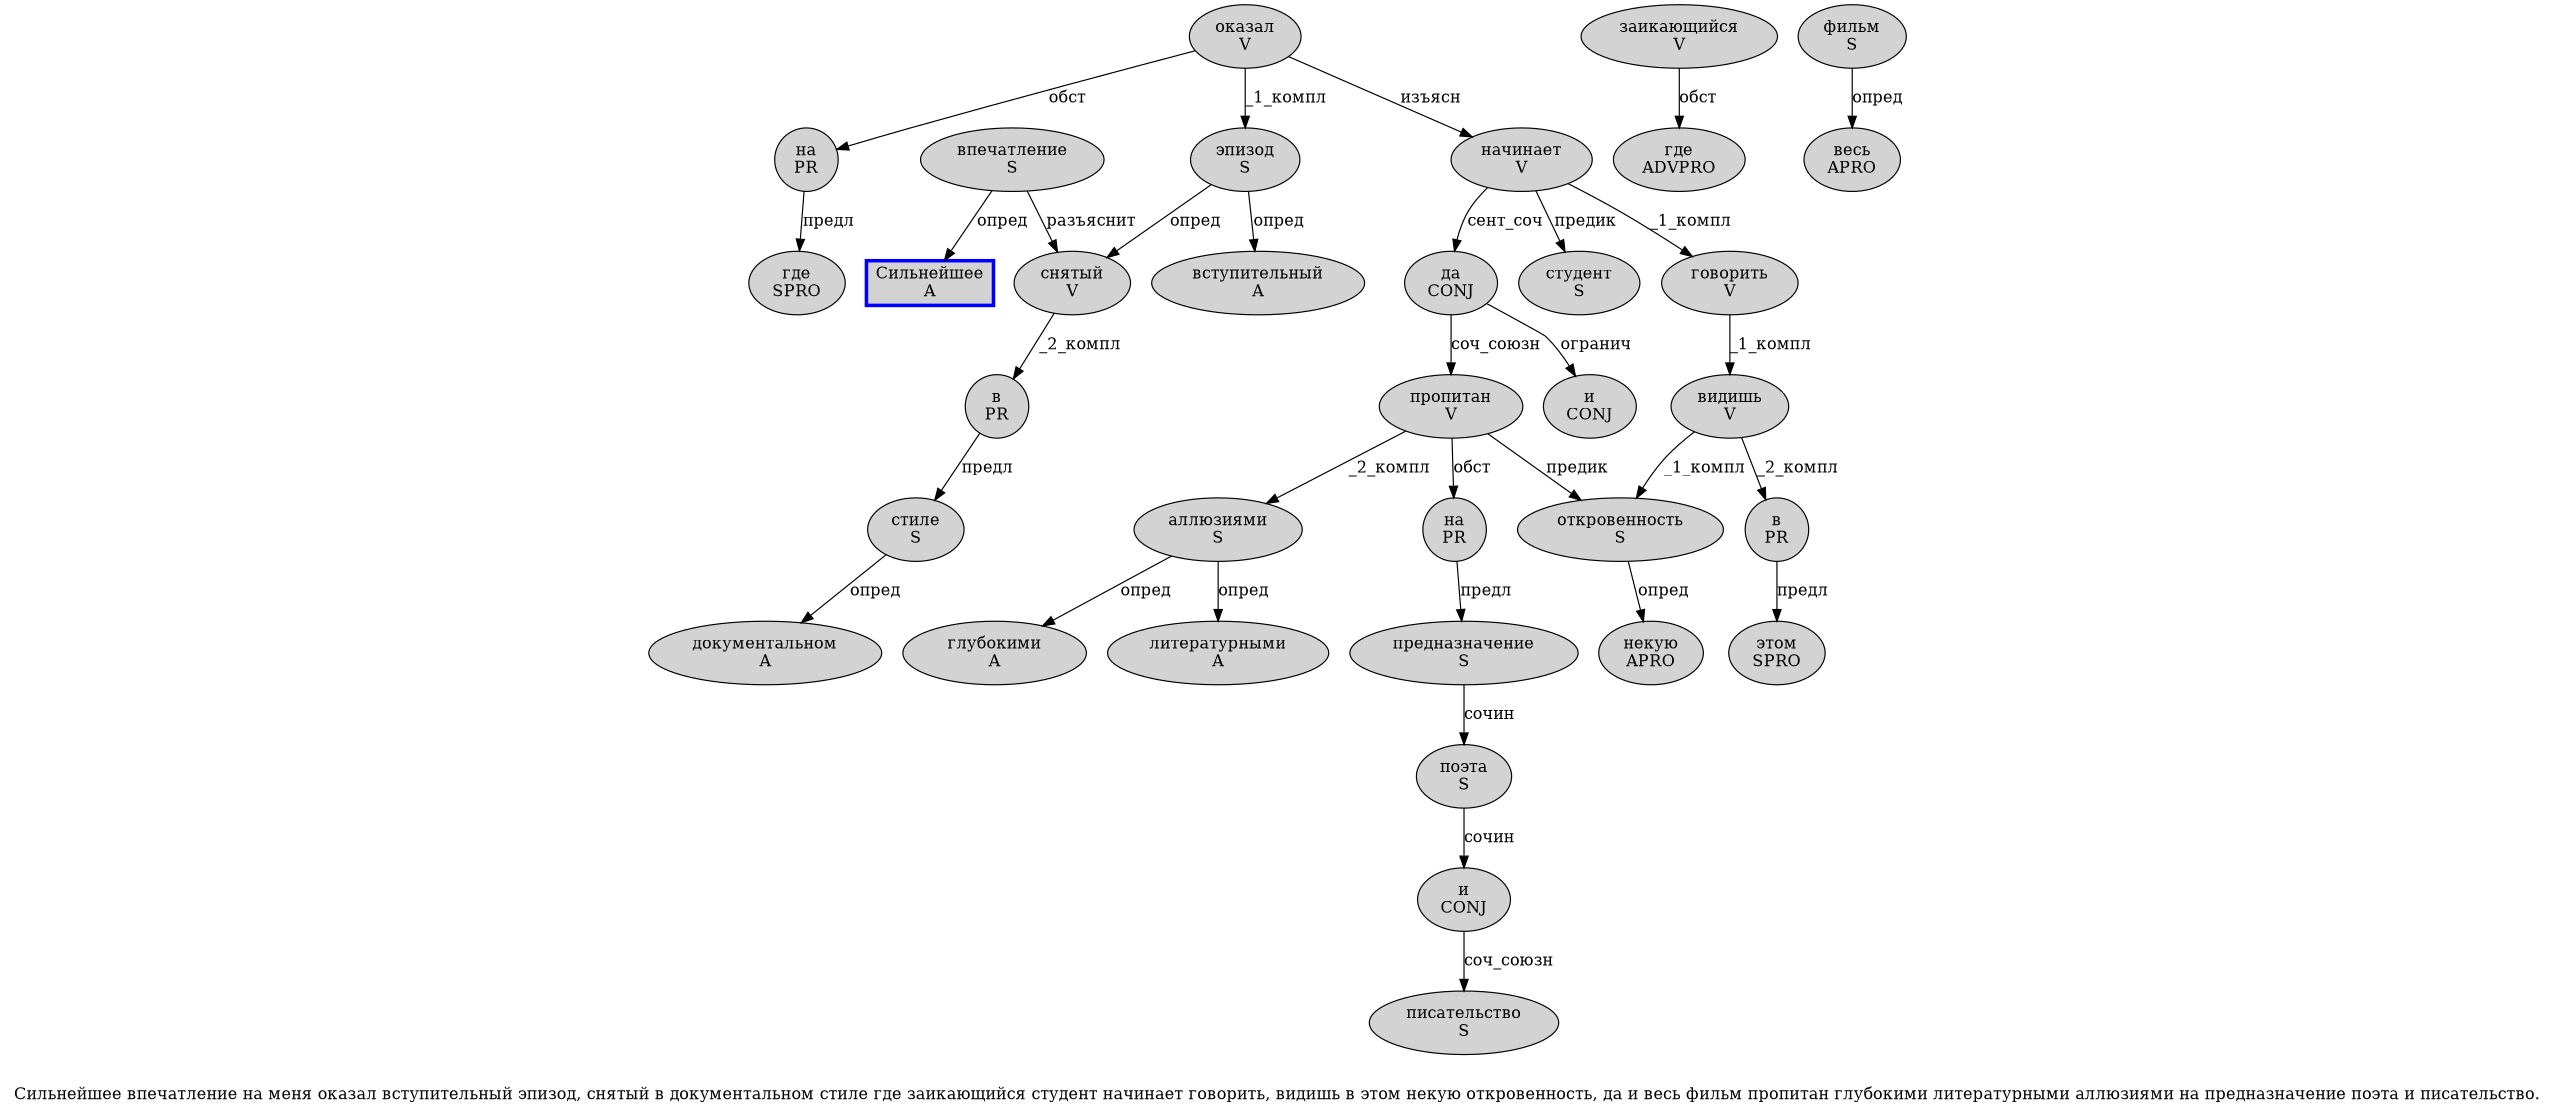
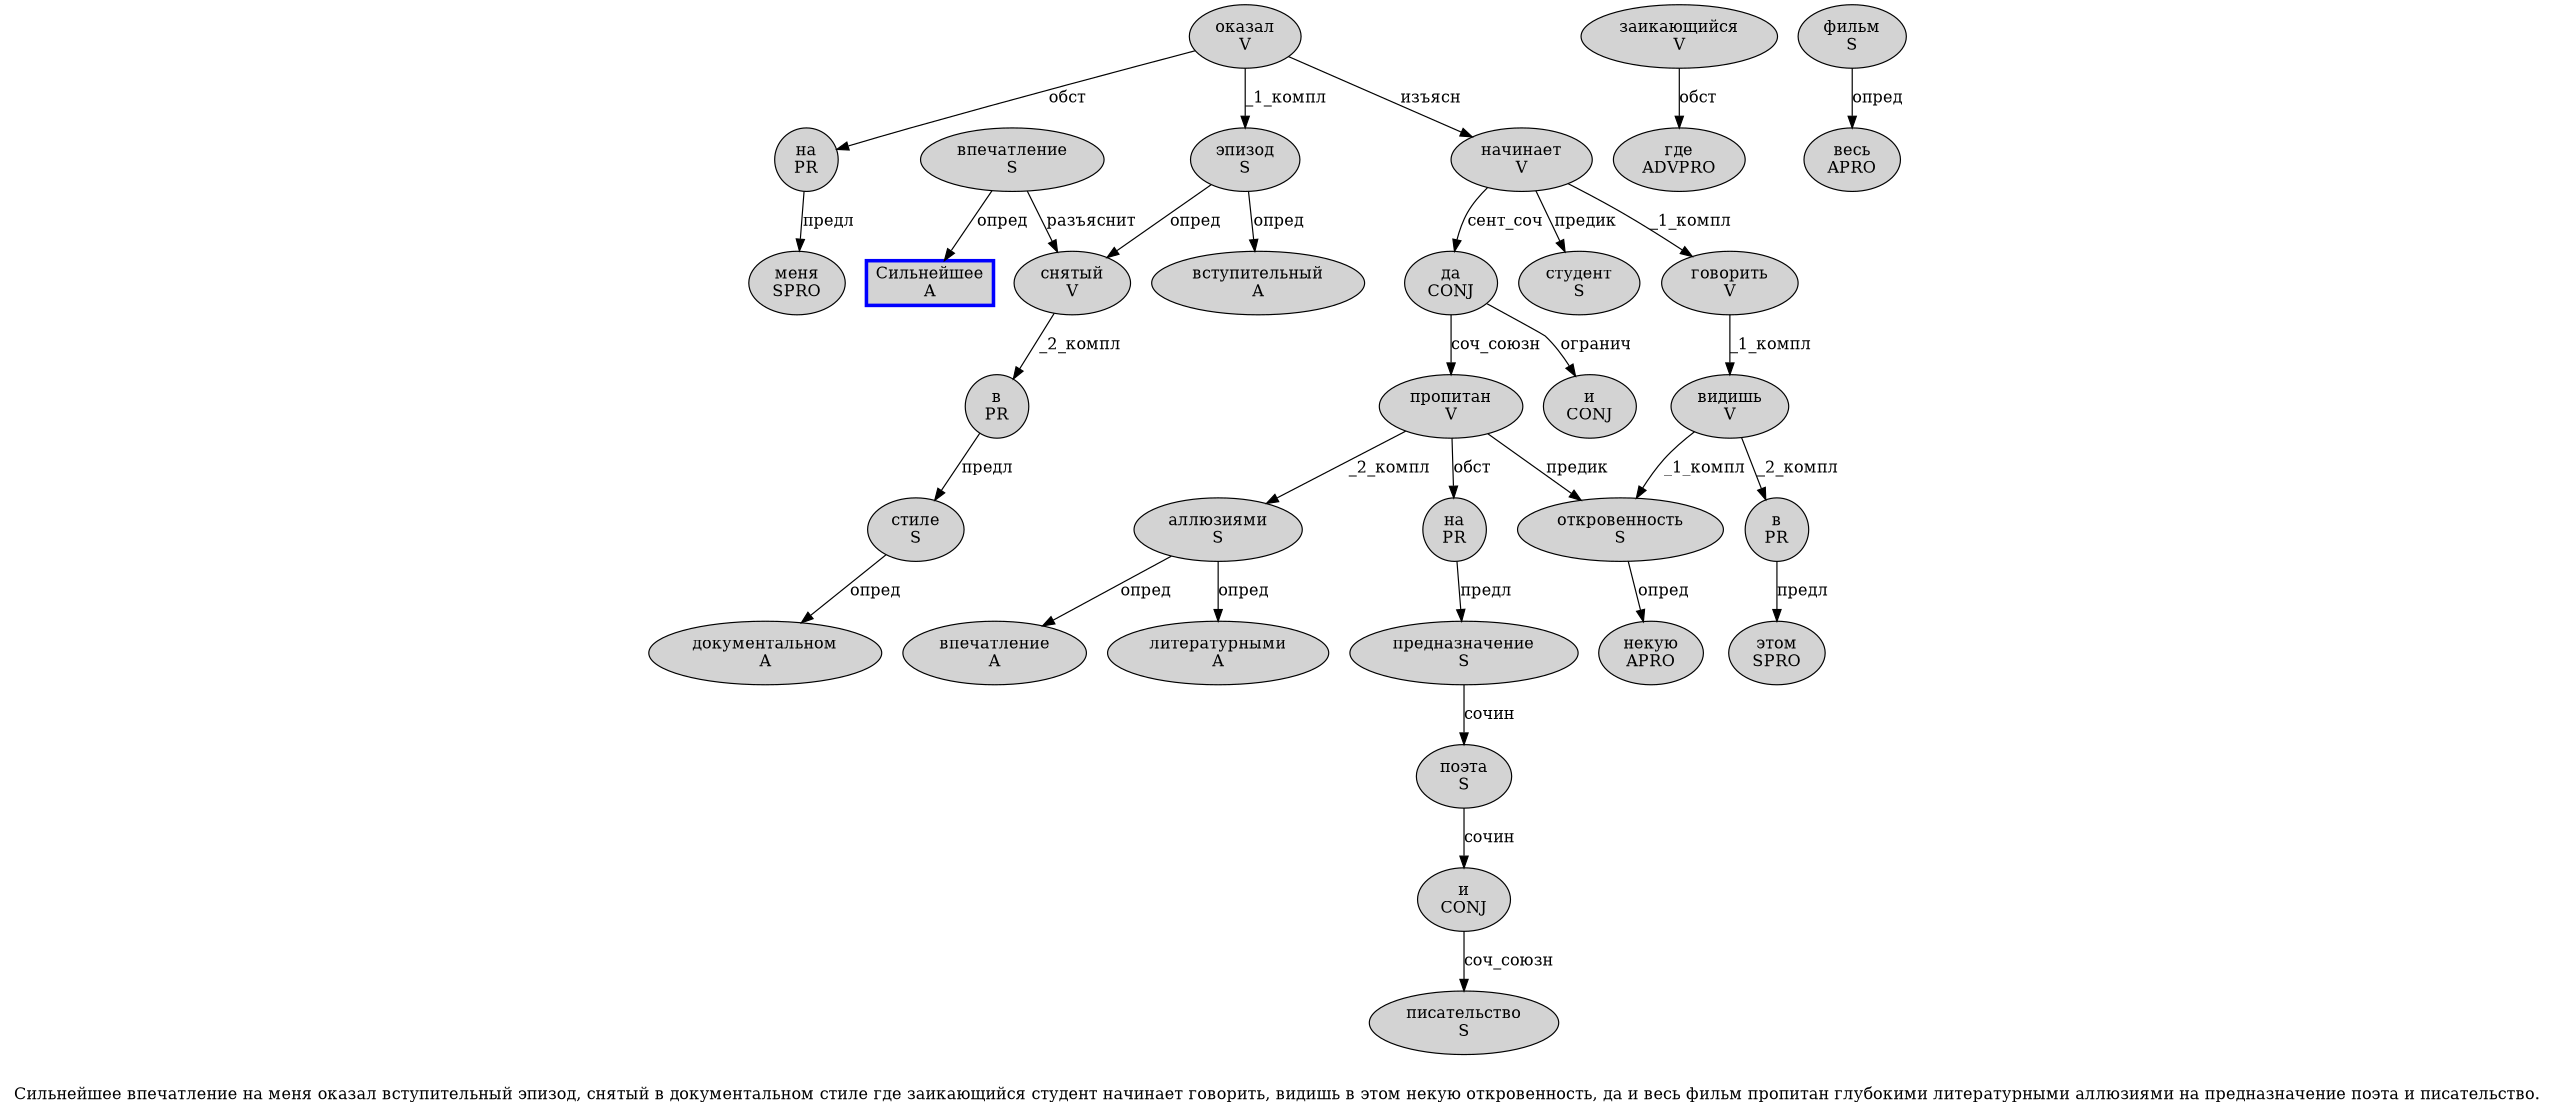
  digraph {
    label="Сильнейшее впечатление на меня оказал вступительный эпизод, снятый в документальном стиле где заикающийся студент начинает говорить, видишь в этом некую откровенность, да и весь фильм пропитан глубокими литературными аллюзиями на предназначение поэта и писательство."
    node [fillcolor=lightgray penwidth=1 shape=ellipse style=filled]
    n1 [color=blue label="Сильнейшее\nA" penwidth=3 shape=box]
    n2 [label="впечатление\nS"]
    n3 [label="снятый\nV"]
    n4 [label="оказал\nV"]
    n5 [label="на\nPR"]
    n6 [label="эпизод\nS"]
    n7 [label="начинает\nV"]
-   n8 [label="где\nSPRO"]
+   n8 [label="меня\nSPRO"]
    n9 [label="вступительный\nA"]
    n10 [label="студент\nS"]
    n11 [label="говорить\nV"]
    n12 [label="да\nCONJ"]
    n13 [label="в\nPR"]
    n14 [label="стиле\nS"]
    n15 [label="документальном\nA"]
    n16 [label="где\nADVPRO"]
    n17 [label="заикающийся\nV"]
    n18 [label="видишь\nV"]
    n19 [label="и\nCONJ"]
    n20 [label="пропитан\nV"]
    n21 [label="в\nPR"]
    n22 [label="откровенность\nS"]
    n23 [label="этом\nSPRO"]
    n24 [label="некую\nAPRO"]
    n25 [label="аллюзиями\nS"]
    n26 [label="на\nPR"]
    n27 [label="весь\nAPRO"]
    n28 [label="фильм\nS"]
-   n29 [label="глубокими\nA"]
+   n29 [label="впечатление\nA"]
    n30 [label="литературными\nA"]
    n31 [label="предназначение\nS"]
    n32 [label="поэта\nS"]
    n33 [label="и\nCONJ"]
    n34 [label="писательство\nS"]
    n2 -> n1 [label="опред"]
    n2 -> n3 [label="разъяснит"]
    n3 -> n13 [label="_2_компл"]
    n4 -> n5 [label="обст"]
    n4 -> n6 [label="_1_компл"]
    n4 -> n7 [label="изъясн"]
    n5 -> n8 [label="предл"]
    n6 -> n3 [label="опред"]
    n6 -> n9 [label="опред"]
    n7 -> n10 [label="предик"]
    n7 -> n11 [label="_1_компл"]
    n7 -> n12 [label="сент_соч"]
    n11 -> n18 [label="_1_компл"]
    n12 -> n19 [label="огранич"]
    n12 -> n20 [label="соч_союзн"]
    n13 -> n14 [label="предл"]
    n14 -> n15 [label="опред"]
    n17 -> n16 [label="обст"]
    n18 -> n21 [label="_2_компл"]
    n18 -> n22 [label="_1_компл"]
    n20 -> n22 [label="предик"]
    n20 -> n25 [label="_2_компл"]
    n20 -> n26 [label="обст"]
    n21 -> n23 [label="предл"]
    n22 -> n24 [label="опред"]
    n25 -> n29 [label="опред"]
    n25 -> n30 [label="опред"]
    n26 -> n31 [label="предл"]
    n28 -> n27 [label="опред"]
    n31 -> n32 [label="сочин"]
    n32 -> n33 [label="сочин"]
    n33 -> n34 [label="соч_союзн"]
  }
